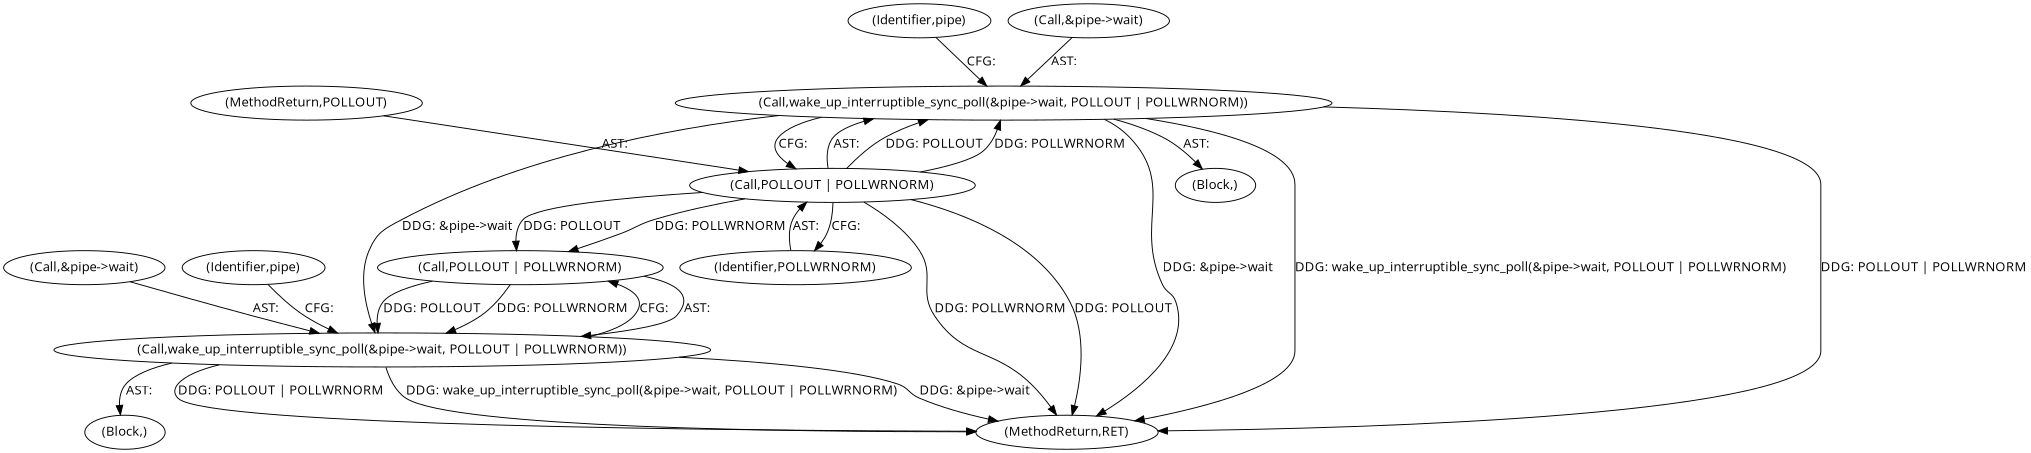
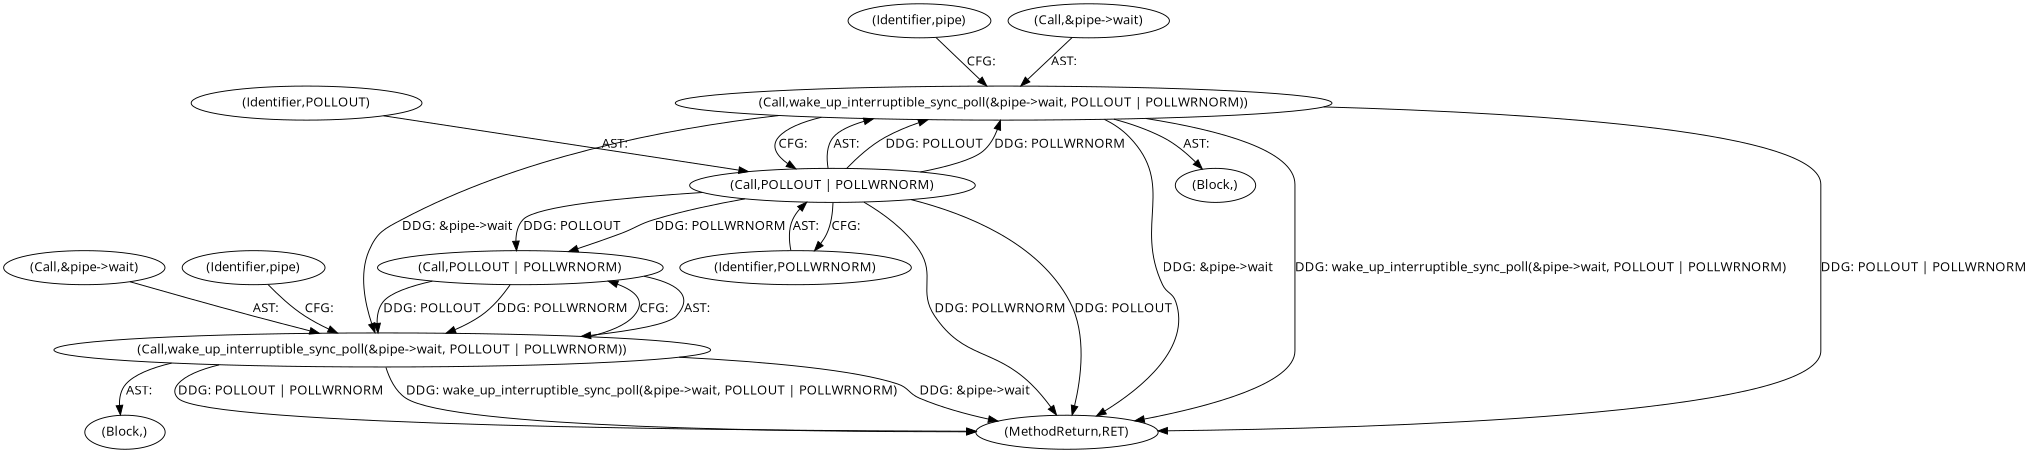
  digraph {
    fontname="Open Sans"
    node [fontname="Open Sans"]
    edge [fontname="Open Sans"]
    n1 [label="(Call,wake_up_interruptible_sync_poll(&pipe->wait, POLLOUT | POLLWRNORM))"]
    n2 [label="(Call,POLLOUT | POLLWRNORM)"]
    n3 [label="(Call,wake_up_interruptible_sync_poll(&pipe->wait, POLLOUT | POLLWRNORM))"]
    n4 [label="(Block,)"]
    n5 [label="(MethodReturn,RET)"]
    n6 [label="(Call,POLLOUT | POLLWRNORM)"]
    n7 [label="(Identifier,POLLWRNORM)"]
    n8 [label="(Block,)"]
    n9 [label="(Identifier,pipe)"]
-   n10 [label="(MethodReturn,POLLOUT)"]
+   n10 [label="(Identifier,POLLOUT)"]
    n11 [label="(Call,&pipe->wait)"]
    n12 [label="(Call,&pipe->wait)"]
    n13 [label="(Identifier,pipe)"]
    n1 -> n2 [label="CFG: "]
    n1 -> n3 [label="DDG: &pipe->wait"]
    n1 -> n4 [label="AST: "]
    n1 -> n5 [label="DDG: &pipe->wait"]
    n1 -> n5 [label="DDG: wake_up_interruptible_sync_poll(&pipe->wait, POLLOUT | POLLWRNORM)"]
    n1 -> n5 [label="DDG: POLLOUT | POLLWRNORM"]
    n2 -> n1 [label="AST: "]
    n2 -> n1 [label="DDG: POLLOUT"]
    n2 -> n1 [label="DDG: POLLWRNORM"]
    n2 -> n5 [label="DDG: POLLOUT"]
    n2 -> n5 [label="DDG: POLLWRNORM"]
    n2 -> n6 [label="DDG: POLLOUT"]
    n2 -> n6 [label="DDG: POLLWRNORM"]
    n2 -> n7 [label="CFG: "]
    n3 -> n5 [label="DDG: POLLOUT | POLLWRNORM"]
    n3 -> n5 [label="DDG: wake_up_interruptible_sync_poll(&pipe->wait, POLLOUT | POLLWRNORM)"]
    n3 -> n5 [label="DDG: &pipe->wait"]
    n3 -> n6 [label="CFG: "]
    n3 -> n8 [label="AST: "]
    n6 -> n3 [label="AST: "]
    n6 -> n3 [label="DDG: POLLOUT"]
    n6 -> n3 [label="DDG: POLLWRNORM"]
    n7 -> n2 [label="AST: "]
    n9 -> n1 [label="CFG: "]
    n10 -> n2 [label="AST: "]
    n11 -> n3 [label="AST: "]
    n12 -> n1 [label="AST: "]
    n13 -> n3 [label="CFG: "]
  }
